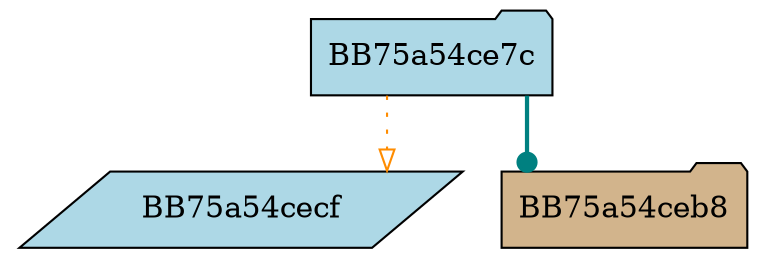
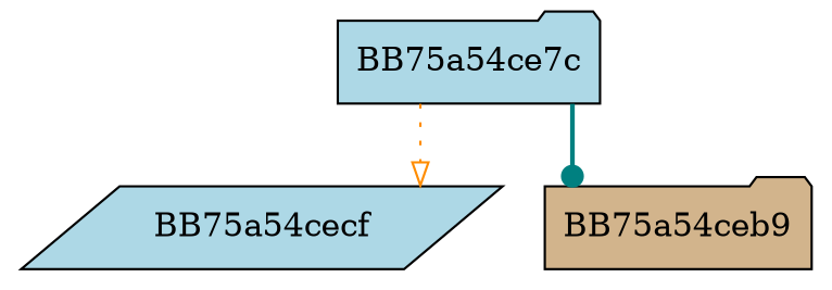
  digraph {
    splines=ortho
    node [fillcolor=lightblue shape=folder style=filled]
    BB75a54cecf [shape=parallelogram]
    BB75a54ce7c
-   BB75a54ceb9 [fillcolor=tan label=BB75a54ceb8]
+   BB75a54ceb9 [fillcolor=tan]
    BB75a54ce7c -> BB75a54cecf [arrowhead=onormal color=darkorange style=dotted]
    BB75a54ce7c -> BB75a54ceb9 [arrowhead=dot color=teal style=bold]
  }
